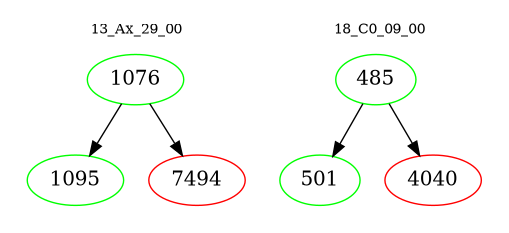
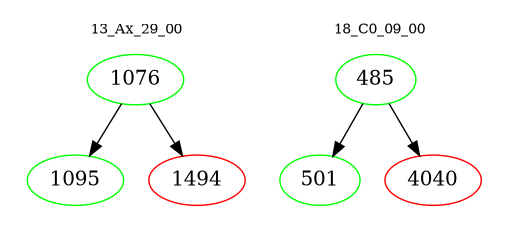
  digraph {
    node [color=green]
    edge [color=black]
    n1 [label=1076]
    n2 [label=1095]
-   n3 [color=red label=7494]
+   n3 [color=red label=1494]
    n4 [label=485]
    n5 [label=501]
    n6 [color=red label=4040]
    subgraph cluster_1 {
      color=white
      fontsize=10
      label="13_Ax_29_00"
      n1
      n2
      n3
    }
    subgraph cluster_2 {
      color=white
      fontsize=10
      label="18_C0_09_00"
      n4
      n5
      n6
    }
    n1 -> n2
    n1 -> n3
    n4 -> n5
    n4 -> n6
  }
